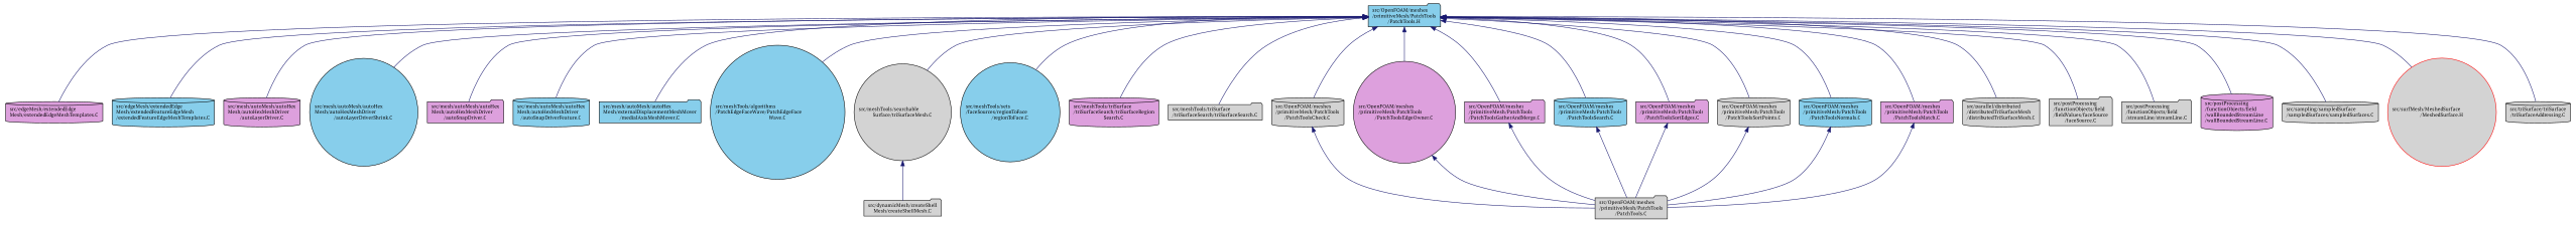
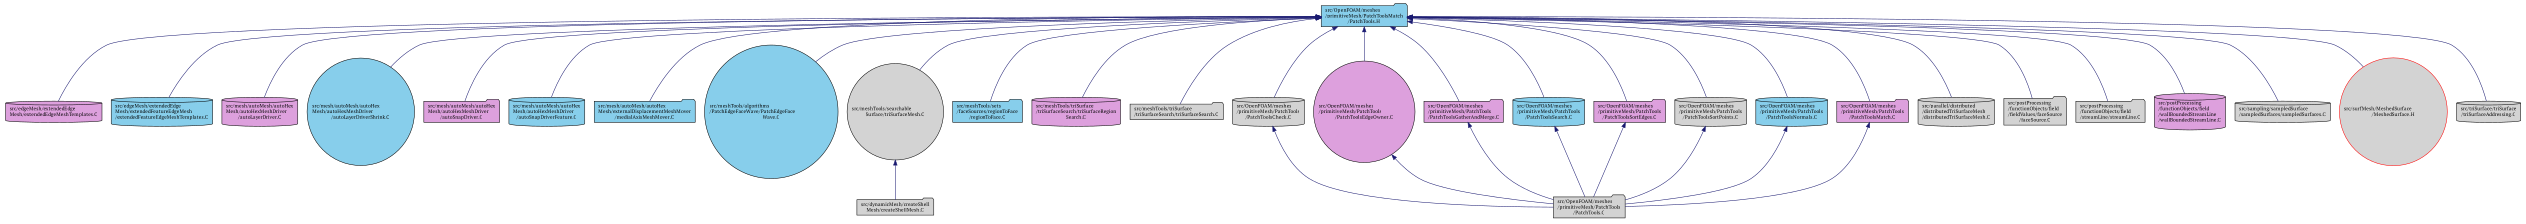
  digraph {
    fontname="PT Serif"
    node [color=black fillcolor=lightgrey fontname="PT Serif" fontsize=10 shape=cylinder style=filled]
    edge [color=midnightblue dir=back fontname="PT Serif" fontsize=10 labelfontname=FreeSans labelfontsize=10 style=solid]
-   n1 [fillcolor=skyblue fontcolor=black height=0.2 label="src/OpenFOAM/meshes\l/primitiveMesh/PatchTools\l/PatchTools.H" shape=folder width=0.4]
+   n1 [fillcolor=skyblue fontcolor=black height=0.2 label="src/OpenFOAM/meshes\l/primitiveMesh/PatchToolsMatch\l/PatchTools.H" shape=folder width=0.4]
    n2 [fillcolor=plum height=0.2 label="src/edgeMesh/extendedEdge\lMesh/extendedEdgeMeshTemplates.C" width=0.4]
    n3 [fillcolor=skyblue height=0.2 label="src/edgeMesh/extendedEdge\lMesh/extendedFeatureEdgeMesh\l/extendedFeatureEdgeMeshTemplates.C" width=0.4]
    n4 [fillcolor=plum height=0.2 label="src/mesh/autoMesh/autoHex\lMesh/autoHexMeshDriver\l/autoLayerDriver.C" width=0.4]
    n5 [fillcolor=skyblue height=0.2 label="src/mesh/autoMesh/autoHex\lMesh/autoHexMeshDriver\l/autoLayerDriverShrink.C" shape=circle width=0.4]
    n6 [fillcolor=plum height=0.2 label="src/mesh/autoMesh/autoHex\lMesh/autoHexMeshDriver\l/autoSnapDriver.C" shape=folder width=0.4]
    n7 [fillcolor=skyblue height=0.2 label="src/mesh/autoMesh/autoHex\lMesh/autoHexMeshDriver\l/autoSnapDriverFeature.C" width=0.4]
    n8 [fillcolor=skyblue height=0.2 label="src/mesh/autoMesh/autoHex\lMesh/externalDisplacementMeshMover\l/medialAxisMeshMover.C" shape=folder width=0.4]
    n9 [fillcolor=skyblue height=0.2 label="src/meshTools/algorithms\l/PatchEdgeFaceWave/PatchEdgeFace\lWave.C" shape=circle width=0.4]
    n10 [height=0.2 label="src/meshTools/searchable\lSurface/triSurfaceMesh.C" shape=circle width=0.4]
-   n11 [fillcolor=skyblue height=0.2 label="src/meshTools/sets\l/faceSources/regionToFace\l/regionToFace.C" shape=circle width=0.4]
+   n11 [fillcolor=skyblue height=0.2 label="src/meshTools/sets\l/faceSources/regionToFace\l/regionToFace.C" shape=folder width=0.4]
    n12 [fillcolor=plum height=0.2 label="src/meshTools/triSurface\l/triSurfaceSearch/triSurfaceRegion\lSearch.C" width=0.4]
    n13 [height=0.2 label="src/meshTools/triSurface\l/triSurfaceSearch/triSurfaceSearch.C" shape=folder width=0.4]
    n14 [height=0.2 label="src/OpenFOAM/meshes\l/primitiveMesh/PatchTools\l/PatchToolsCheck.C" width=0.4]
    n15 [fillcolor=plum height=0.2 label="src/OpenFOAM/meshes\l/primitiveMesh/PatchTools\l/PatchToolsEdgeOwner.C" shape=circle width=0.4]
    n16 [fillcolor=plum height=0.2 label="src/OpenFOAM/meshes\l/primitiveMesh/PatchTools\l/PatchToolsGatherAndMerge.C" shape=folder width=0.4]
    n17 [fillcolor=skyblue height=0.2 label="src/OpenFOAM/meshes\l/primitiveMesh/PatchTools\l/PatchToolsSearch.C" width=0.4]
    n18 [fillcolor=plum height=0.2 label="src/OpenFOAM/meshes\l/primitiveMesh/PatchTools\l/PatchToolsSortEdges.C" shape=folder width=0.4]
    n19 [height=0.2 label="src/OpenFOAM/meshes\l/primitiveMesh/PatchTools\l/PatchToolsSortPoints.C" width=0.4]
    n20 [fillcolor=skyblue height=0.2 label="src/OpenFOAM/meshes\l/primitiveMesh/PatchTools\l/PatchToolsNormals.C" width=0.4]
    n21 [fillcolor=plum height=0.2 label="src/OpenFOAM/meshes\l/primitiveMesh/PatchTools\l/PatchToolsMatch.C" shape=folder width=0.4]
    n22 [height=0.2 label="src/parallel/distributed\l/distributedTriSurfaceMesh\l/distributedTriSurfaceMesh.C" width=0.4]
    n23 [height=0.2 label="src/postProcessing\l/functionObjects/field\l/fieldValues/faceSource\l/faceSource.C" shape=folder width=0.4]
    n24 [height=0.2 label="src/postProcessing\l/functionObjects/field\l/streamLine/streamLine.C" shape=folder width=0.4]
    n25 [fillcolor=plum height=0.2 label="src/postProcessing\l/functionObjects/field\l/wallBoundedStreamLine\l/wallBoundedStreamLine.C" width=0.4]
    n26 [height=0.2 label="src/sampling/sampledSurface\l/sampledSurfaces/sampledSurfaces.C" width=0.4]
    n27 [color=red height=0.2 label="src/surfMesh/MeshedSurface\l/MeshedSurface.H" shape=circle width=0.4]
    n28 [height=0.2 label="src/triSurface/triSurface\l/triSurfaceAddressing.C" width=0.4]
    n29 [height=0.2 label="src/dynamicMesh/createShell\lMesh/createShellMesh.C" shape=folder width=0.4]
    n30 [height=0.2 label="src/OpenFOAM/meshes\l/primitiveMesh/PatchTools\l/PatchTools.C" shape=folder width=0.4]
    n1 -> n2
    n1 -> n3
    n1 -> n4
    n1 -> n5
    n1 -> n6
    n1 -> n7
    n1 -> n8
    n1 -> n9
    n1 -> n10
    n1 -> n11
    n1 -> n12
    n1 -> n13
    n1 -> n14
    n1 -> n15
    n1 -> n16
    n1 -> n17
    n1 -> n18
    n1 -> n19
    n1 -> n20
    n1 -> n21
    n1 -> n22
    n1 -> n23
    n1 -> n24
    n1 -> n25
    n1 -> n26
    n1 -> n27
    n1 -> n28
    n10 -> n29
    n14 -> n30
    n15 -> n30
    n16 -> n30
    n17 -> n30
    n18 -> n30
    n19 -> n30
    n20 -> n30
    n21 -> n30
  }
